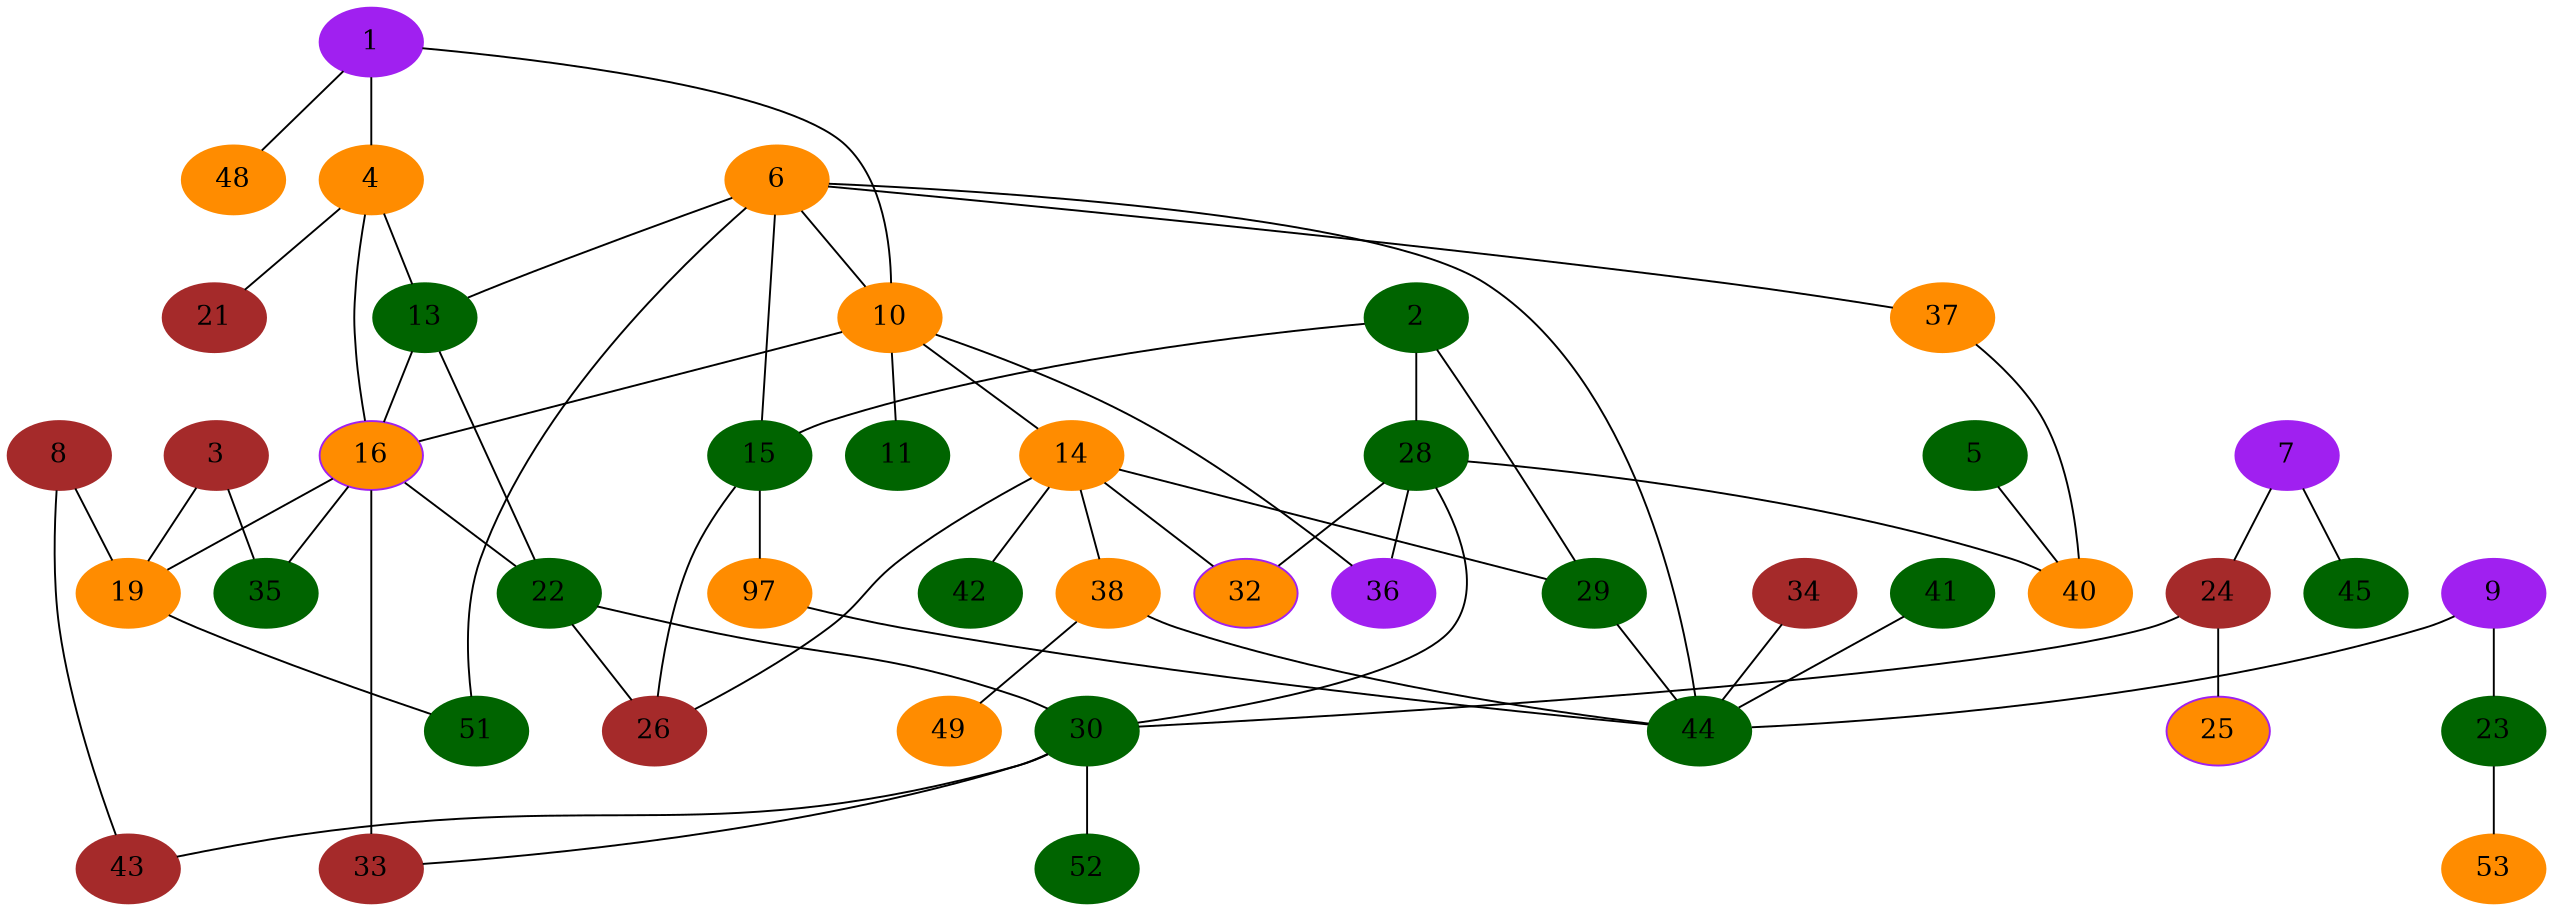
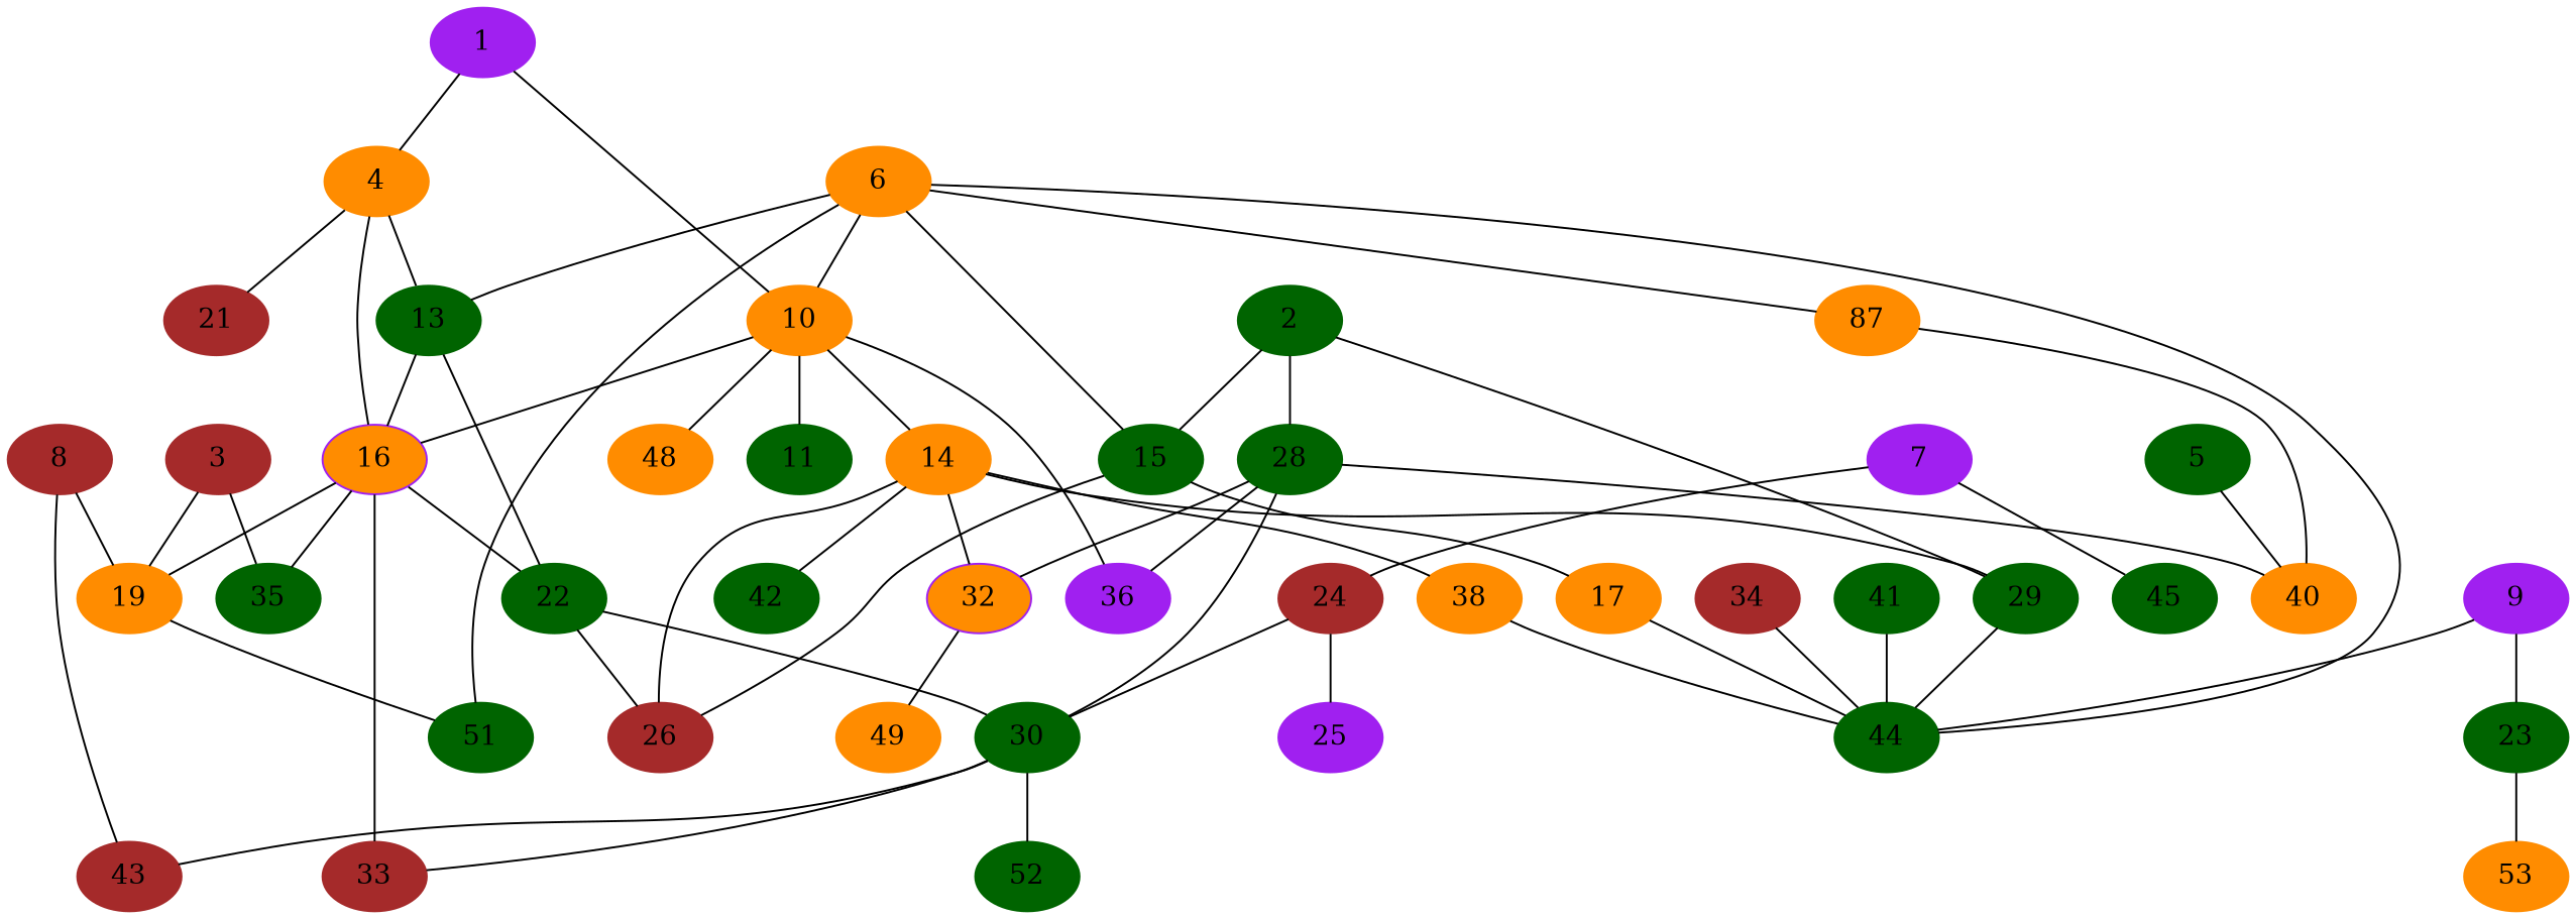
  graph {
    node [color=darkgreen style=filled]
    edge [weight=1.0]
    1 [color=purple]
    4 [color=darkorange]
    10 [color=darkorange]
    48 [color=darkorange]
    13
    16 [color=purple fillcolor=darkorange]
    21 [color=brown]
    11
    14 [color=darkorange]
    36 [color=purple]
-   17 [color=darkorange label=97]
+   17 [color=darkorange]
    44
    2
    15
    28
    29
    26 [color=brown]
    40 [color=darkorange]
    30
    32 [color=purple fillcolor=darkorange]
    3 [color=brown]
    19 [color=darkorange]
    35
    51
    22
    33 [color=brown]
    5
    6 [color=darkorange]
-   37 [color=darkorange]
+   37 [color=darkorange label=87]
    7 [color=purple]
    24 [color=brown]
    45
-   25 [color=purple fillcolor=darkorange]
+   25 [color=purple]
    8 [color=brown]
    43 [color=brown]
    9 [color=purple]
    23
    53 [color=darkorange]
    38 [color=darkorange]
    42
    52
    49 [color=darkorange]
    34 [color=brown]
    41
    1 -- 4
    1 -- 10
-   1 -- 48
+   10 -- 48
    4 -- 13
    4 -- 16
    4 -- 21
    10 -- 16
    10 -- 11
    10 -- 14
    10 -- 36
    13 -- 16
    13 -- 22
    16 -- 19
    16 -- 35
    16 -- 22
    16 -- 33 [weight=2.0]
    14 -- 29
    14 -- 26
    14 -- 32
    14 -- 38
    14 -- 42
    17 -- 44
    2 -- 15
    2 -- 28
    2 -- 29
    15 -- 17
    15 -- 26
    28 -- 36
    28 -- 40
    28 -- 30
    28 -- 32
    29 -- 44
    30 -- 33
    30 -- 43
    30 -- 52
-   38 -- 49
+   32 -- 49
    3 -- 19
    3 -- 35
    19 -- 51
    22 -- 26
    22 -- 30
    5 -- 40
    6 -- 10
    6 -- 13
    6 -- 44
    6 -- 15
    6 -- 51
    6 -- 37
    37 -- 40
    7 -- 24
    7 -- 45
    24 -- 30
    24 -- 25
    8 -- 19
    8 -- 43
    9 -- 44
    9 -- 23
    23 -- 53
    38 -- 44
    34 -- 44
    41 -- 44
  }
